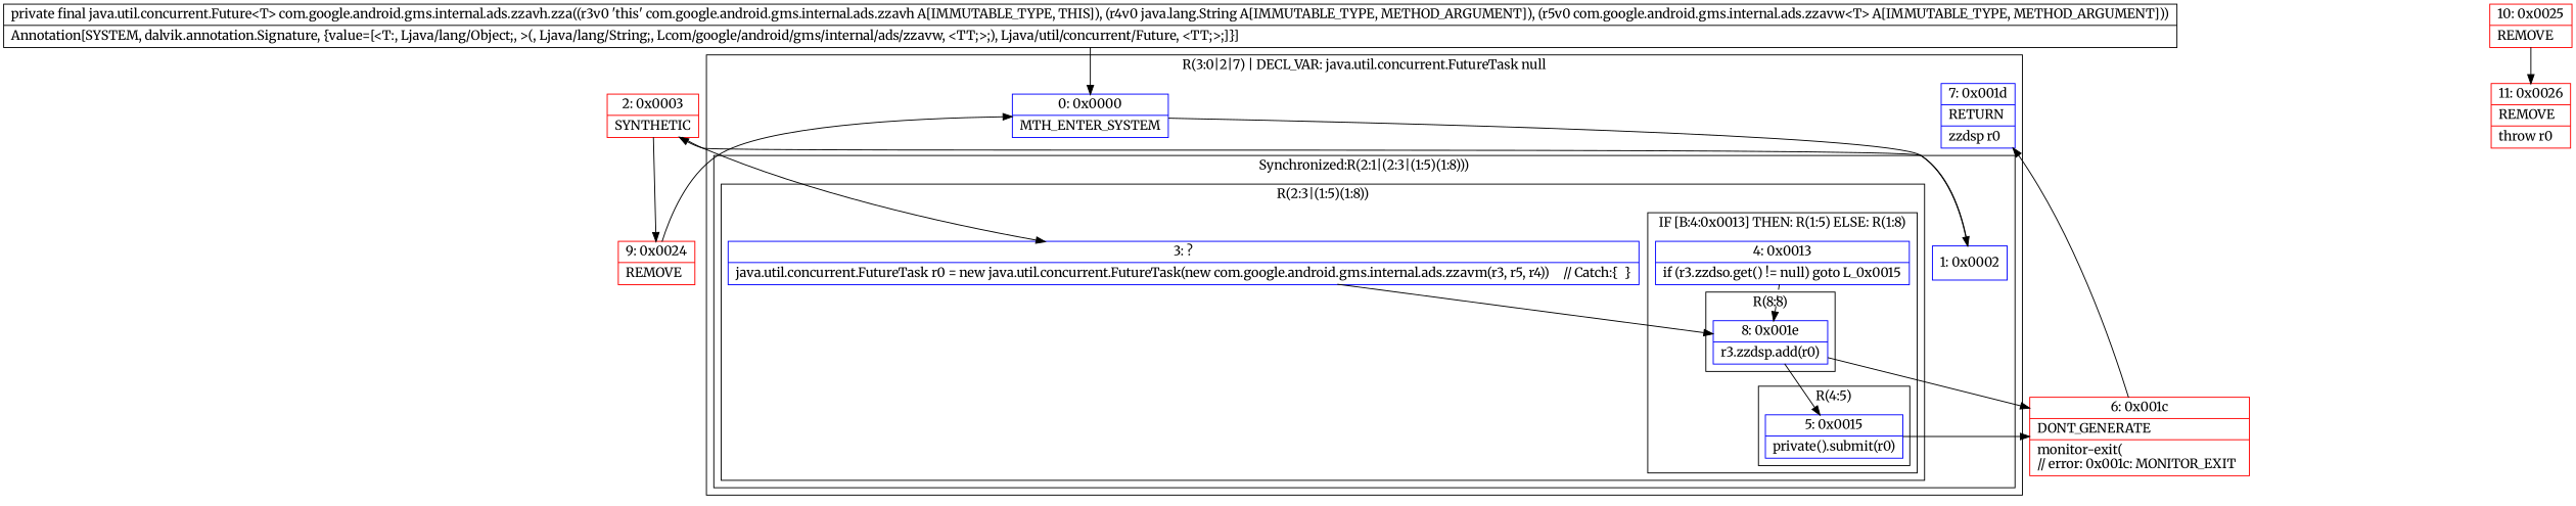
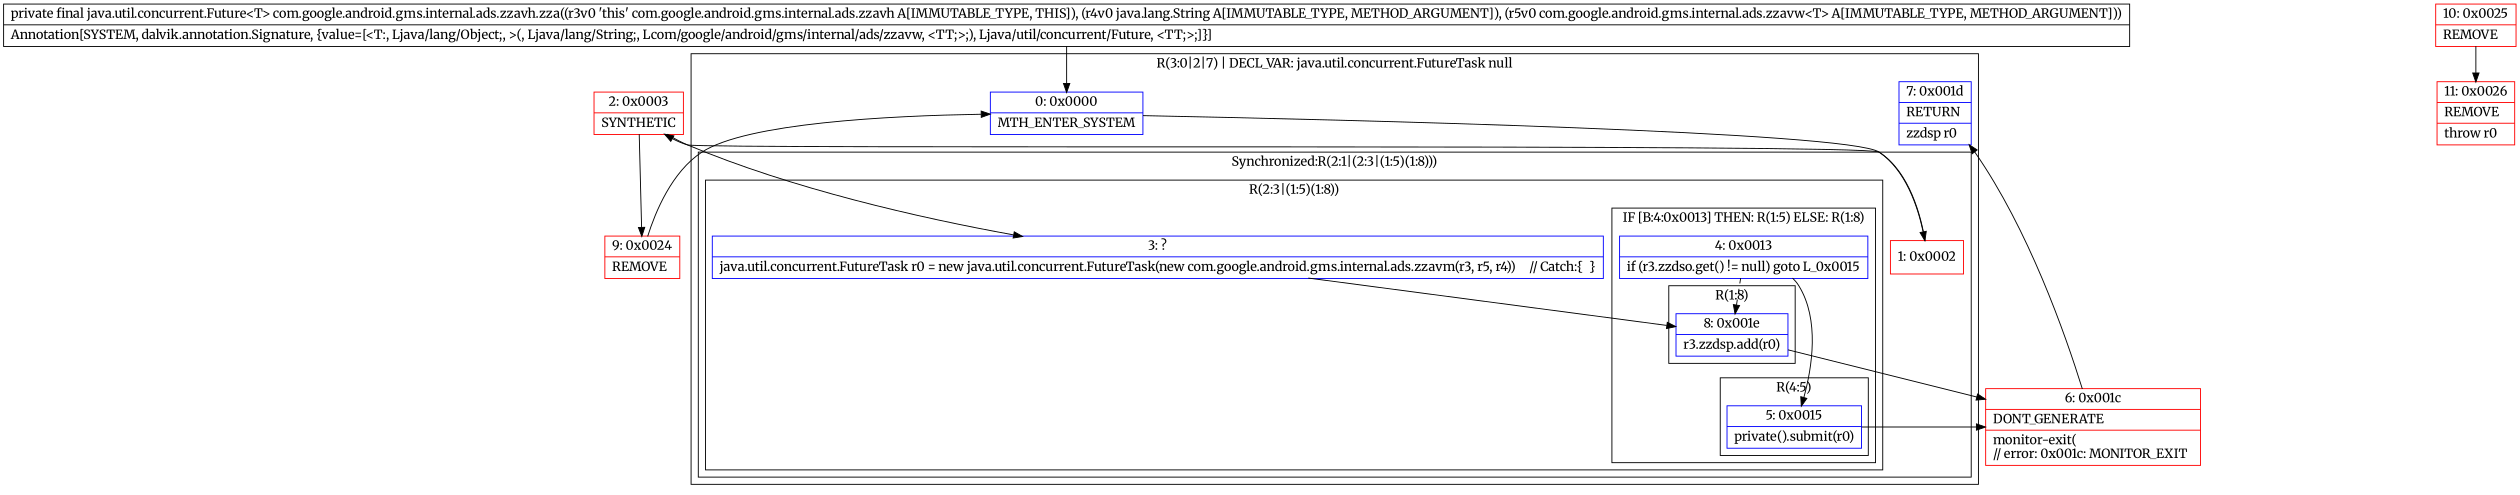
  digraph {
    fontname=Merriweather
    node [color=blue fontname=Merriweather shape=record]
    edge [fontname=Merriweather]
    n1 [label="{5\:\ 0x0015|private().submit(r0)\l}"]
    n2 [label="{8\:\ 0x001e|r3.zzdsp.add(r0)\l}"]
    n3 [label="{4\:\ 0x0013|if (r3.zzdso.get() != null) goto L_0x0015\l}"]
    n4 [label="{3\:\ ?|java.util.concurrent.FutureTask r0 = new java.util.concurrent.FutureTask(new com.google.android.gms.internal.ads.zzavm(r3, r5, r4))     \/\/ Catch:\{  \}\l}"]
-   n5 [label="{1\:\ 0x0002}"]
+   n5 [color=red label="{1\:\ 0x0002}"]
    n6 [label="{0\:\ 0x0000|MTH_ENTER_SYSTEM\l}"]
    n7 [label="{7\:\ 0x001d|RETURN\l|zzdsp r0\l}"]
    n8 [color=red label="{6\:\ 0x001c|DONT_GENERATE\l|monitor\-exit(\l\/\/ error: 0x001c: MONITOR_EXIT  \l}"]
    n9 [color=red label="{2\:\ 0x0003|SYNTHETIC\l}"]
    n10 [color=red label="{9\:\ 0x0024|REMOVE\l}"]
    n11 [color=red label="{10\:\ 0x0025|REMOVE\l}"]
    n12 [color=red label="{11\:\ 0x0026|REMOVE\l|throw r0\l}"]
    n13 [label="{private final java.util.concurrent.Future\<T\> com.google.android.gms.internal.ads.zzavh.zza((r3v0 'this' com.google.android.gms.internal.ads.zzavh A[IMMUTABLE_TYPE, THIS]), (r4v0 java.lang.String A[IMMUTABLE_TYPE, METHOD_ARGUMENT]), (r5v0 com.google.android.gms.internal.ads.zzavw\<T\> A[IMMUTABLE_TYPE, METHOD_ARGUMENT]))  | Annotation[SYSTEM, dalvik.annotation.Signature, \{value=[\<T:, Ljava\/lang\/Object;, \>(, Ljava\/lang\/String;, Lcom\/google\/android\/gms\/internal\/ads\/zzavw, \<TT;\>;), Ljava\/util\/concurrent\/Future, \<TT;\>;]\}]\l}" color=""]
    subgraph cluster_1 {
      label="R(3:0|2|7) | DECL_VAR: java.util.concurrent.FutureTask null\l"
      n6
      n7
      subgraph cluster_2 {
        label="Synchronized:R(2:1|(2:3|(1:5)(1:8)))"
        n5
        subgraph cluster_3 {
          label="R(2:3|(1:5)(1:8))"
          n4
          subgraph cluster_4 {
            label="IF [B:4:0x0013] THEN: R(1:5) ELSE: R(1:8)"
            n3
            subgraph cluster_5 {
              label="R(4:5)"
              n1
            }
            subgraph cluster_6 {
-             label="R(8:8)"
+             label="R(1:8)"
              n2
            }
          }
        }
      }
    }
    n1 -> n8
    n2 -> n8
-   n2 -> n1
+   n3 -> n1
    n3 -> n2 [style=dashed]
    n4 -> n2
    n5 -> n9
    n6 -> n5
    n8 -> n7
    n9 -> n4
    n9 -> n10
    n10 -> n6
    n11 -> n12
    n13 -> n6
  }
